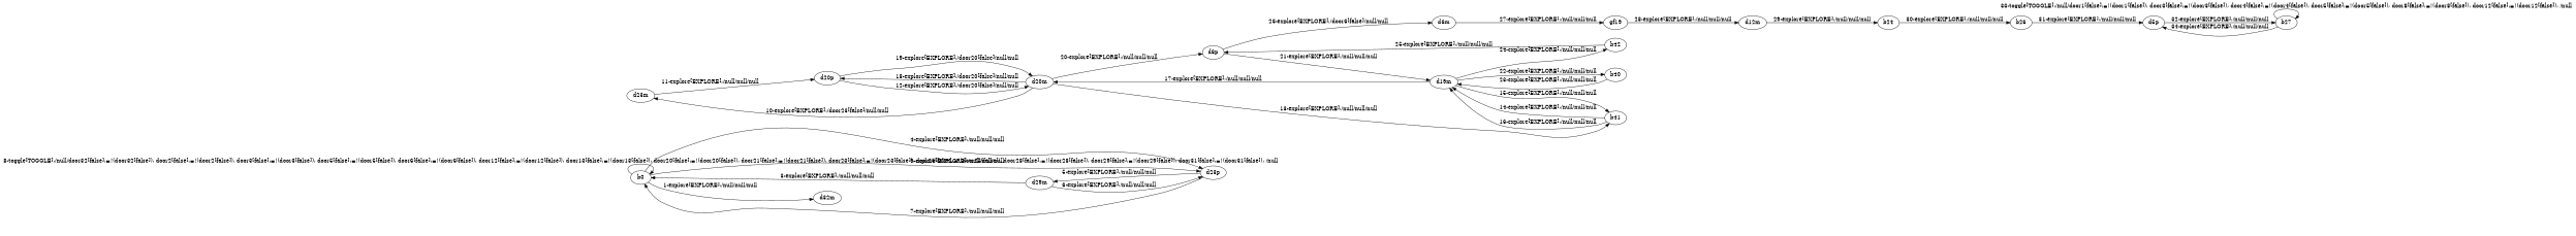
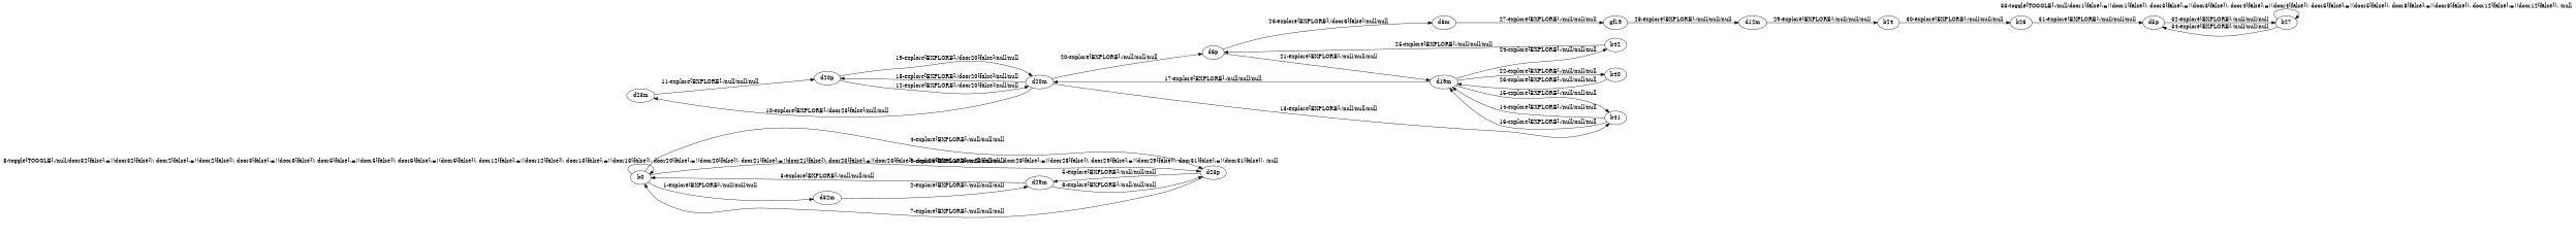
  digraph {
    rankdir=LR
    b0
    d32m
    d23p
    d29m
    d23m
    d20p
    d20m
    b41
    d6p
    d19m
    d6m
    b40
    b42
    gf19
    d12m
    n16 [label=b24]
    b26
    d5p
    b27
    b0 -> b0 [label="8-toggle[TOGGLE];/null/door32[false]:=!(door32[false]); door2[false]:=!(door2[false]); door3[false]:=!(door3[false]); door5[false]:=!(door5[false]); door6[false]:=!(door6[false]); door12[false]:=!(door12[false]); door13[false]:=!(door13[false]); door20[false]:=!(door20[false]); door21[false]:=!(door21[false]); door23[false]:=!(door23[false]); door25[false]:=!(door25[false]); door28[false]:=!(door28[false]); door29[false]:=!(door29[false]); door31[false]:=!(door31[false]); /null"]
    b0 -> d32m [label="1-explore[EXPLORE];/null/null/null"]
    b0 -> d23p [label="4-explore[EXPLORE];/null/null/null"]
    b0 -> d23p [label="9-explore[EXPLORE];/null/null/null"]
+   d32m -> d29m [label="2-explore[EXPLORE];/null/null/null"]
    d23p -> b0 [label="7-explore[EXPLORE];/null/null/null"]
    d23p -> d29m [label="5-explore[EXPLORE];/null/null/null"]
    d29m -> b0 [label="3-explore[EXPLORE];/null/null/null"]
    d29m -> d23p [label="6-explore[EXPLORE];/null/null/null"]
    d23m -> d20p [label="11-explore[EXPLORE];/null/null/null"]
    d20p -> d20m [label="12-explore[EXPLORE];/door20[false]/null/null"]
    d20p -> d20m [label="19-explore[EXPLORE];/door20[false]/null/null"]
    d20m -> d23m [label="10-explore[EXPLORE];/door23[false]/null/null"]
    d20m -> d20p [label="18-explore[EXPLORE];/door20[false]/null/null"]
    d20m -> b41 [label="13-explore[EXPLORE];/null/null/null"]
    d20m -> d6p [label="20-explore[EXPLORE];/null/null/null"]
    b41 -> d19m [label="14-explore[EXPLORE];/null/null/null"]
    b41 -> d19m [label="16-explore[EXPLORE];/null/null/null"]
    d6p -> d19m [label="21-explore[EXPLORE];/null/null/null"]
    d6p -> d6m [label="26-explore[EXPLORE];/door6[false]/null/null"]
    d19m -> d20m [label="17-explore[EXPLORE];/null/null/null"]
    d19m -> b41 [label="15-explore[EXPLORE];/null/null/null"]
    d19m -> b40 [label="22-explore[EXPLORE];/null/null/null"]
    d19m -> b42 [label="24-explore[EXPLORE];/null/null/null"]
    d6m -> gf19 [label="27-explore[EXPLORE];/null/null/null"]
    b40 -> d19m [label="23-explore[EXPLORE];/null/null/null"]
    b42 -> d6p [label="25-explore[EXPLORE];/null/null/null"]
    gf19 -> d12m [label="28-explore[EXPLORE];/null/null/null"]
    d12m -> n16 [label="29-explore[EXPLORE];/null/null/null"]
    n16 -> b26 [label="30-explore[EXPLORE];/null/null/null"]
    b26 -> d5p [label="31-explore[EXPLORE];/null/null/null"]
    d5p -> b27 [label="32-explore[EXPLORE];/null/null/null"]
    b27 -> d5p [label="34-explore[EXPLORE];/null/null/null"]
    b27 -> b27 [label="33-toggle[TOGGLE];/null/door1[false]:=!(door1[false]); door3[false]:=!(door3[false]); door4[false]:=!(door4[false]); door5[false]:=!(door5[false]); door8[false]:=!(door8[false]); door12[false]:=!(door12[false]); /null"]
  }
